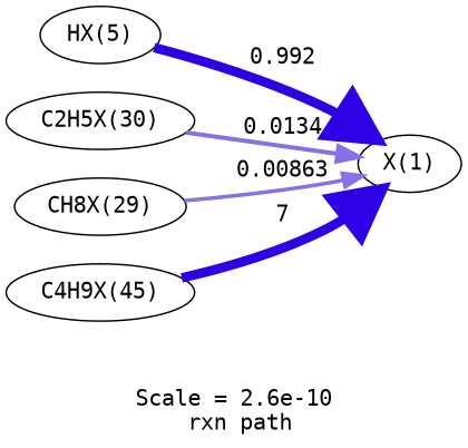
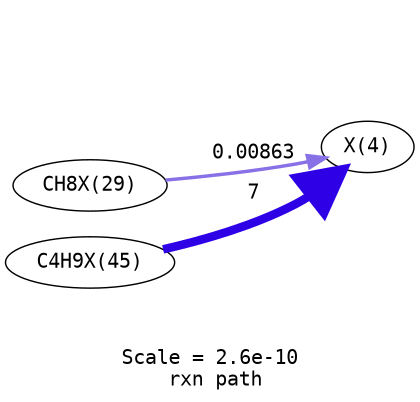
  digraph {
    fontname="DejaVu Sans Mono"
    label="Scale = 2.6e-10\l rxn path"
    rankdir=LR
    node [fontname="DejaVu Sans Mono"]
    edge [arrowsize=3 fontname="DejaVu Sans Mono"]
-   n1 [label="HX(5)"]
-   n2 [label="X(1)"]
-   n3 [label="C2H5X(30)"]
+   n2 [label="X(4)"]
    n4 [label="CH8X(29)"]
    n5 [label="C4H9X(45)"]
-   n1 -> n2 [color="0.7, 1.49, 0.9" label=" 0.992" style="setlinewidth(5.99)"]
-   n3 -> n2 [arrowsize=1.37 color="0.7, 0.513, 0.9" label=" 0.0134" style="setlinewidth(2.75)"]
    n4 -> n2 [arrowsize=1.21 color="0.7, 0.509, 0.9" label=" 0.00863" style="setlinewidth(2.41)"]
    n5 -> n2 [color="0.7, 1.5, 0.9" label=" 7" style="setlinewidth(6)"]
  }
